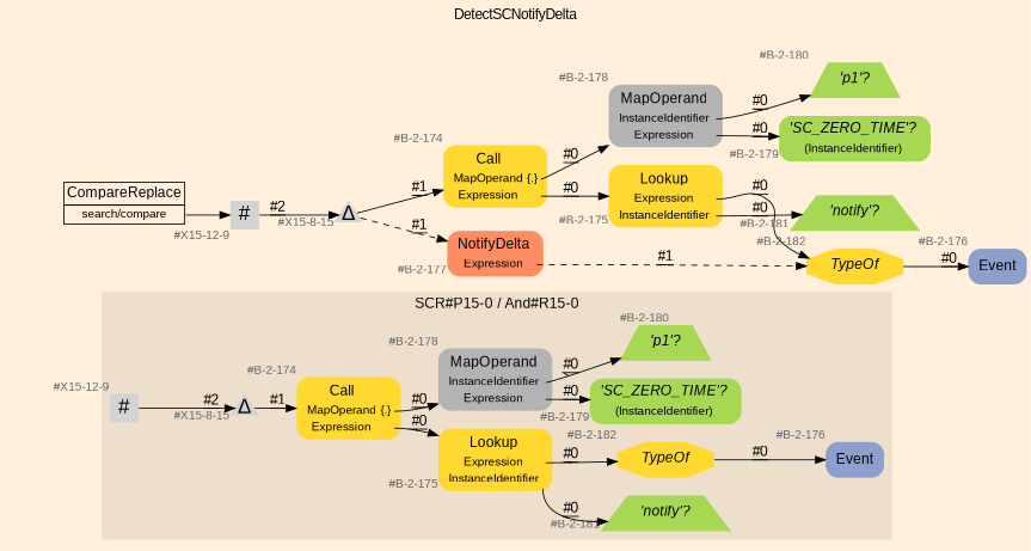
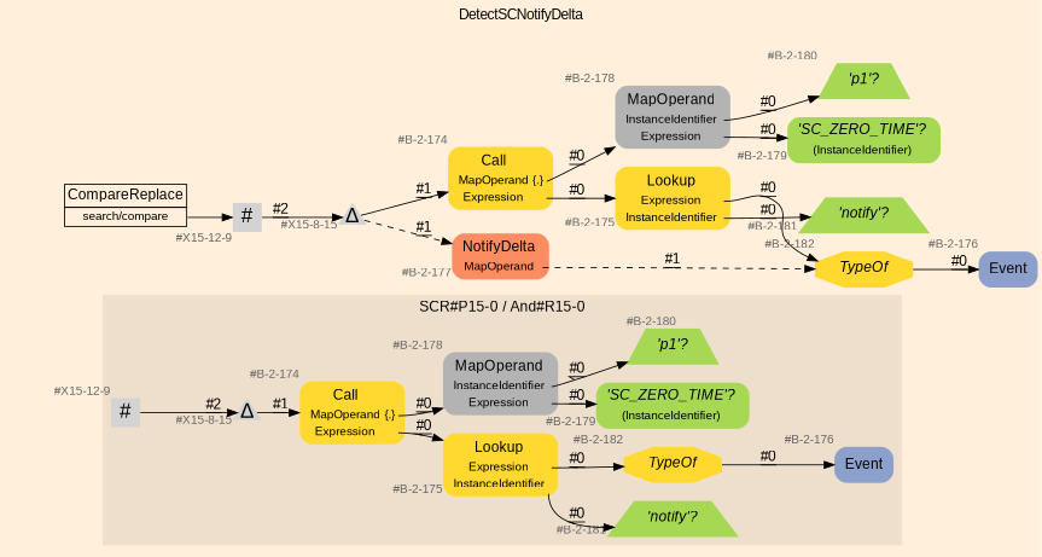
  digraph {
    bgcolor=antiquewhite1
    color=black
    fontcolor=black
    fontname=Arial
    label=DetectSCNotifyDelta
    labelloc=t
    rankdir=LR
    ranksep=0.3
    node [fillcolor="/set28/5" fontcolor=grey40 fontname=Arial fontsize=12 shape=plaintext style=filled xlabel="#B-2-180"]
    edge [color=black decorate=true fontcolor=black fontname=Arial tailport=port0]
    n1 [label=<<FONT COLOR="black" POINT-SIZE="15"><I>'p1'?</I></FONT>> penwidth=0.0 shape=trapezium]
    n2 [label=<<FONT COLOR="black" POINT-SIZE="15"><I>'notify'?</I></FONT>> penwidth=0.0 shape=trapezium xlabel="#B-2-181"]
    n3 [fillcolor="/set28/8" label=<<TABLE BORDER="0" CELLBORDER="0" CELLSPACING="0">          <TR><TD><FONT COLOR="black" POINT-SIZE="15">MapOperand</FONT></TD></TR>          <TR><TD><FONT COLOR="black" POINT-SIZE="12">InstanceIdentifier</FONT></TD><TD PORT="port0"></TD></TR>          <TR><TD><FONT COLOR="black" POINT-SIZE="12">Expression</FONT></TD><TD PORT="port1"></TD></TR>         </TABLE>> style="rounded,filled" xlabel="#B-2-178"]
    n4 [fillcolor="/set28/6" label=<<TABLE BORDER="0" CELLBORDER="0" CELLSPACING="0">          <TR><TD><FONT COLOR="black" POINT-SIZE="15">Call</FONT></TD></TR>          <TR><TD><FONT COLOR="black" POINT-SIZE="12">MapOperand</FONT></TD><TD PORT="port0"><FONT COLOR="black" POINT-SIZE="12">{.}</FONT></TD></TR>          <TR><TD><FONT COLOR="black" POINT-SIZE="12">Expression</FONT></TD><TD PORT="port1"></TD></TR>         </TABLE>> style="rounded,filled" xlabel="#B-2-174"]
    n5 [fillcolor="/set28/6" label=<<FONT COLOR="black" POINT-SIZE="15"><I>TypeOf</I></FONT>> penwidth=0.0 shape=octagon xlabel="#B-2-182"]
    n6 [fixedsize=true height=0.4 label=<<FONT COLOR="black" POINT-SIZE="20">#</FONT>> penwidth=0.0 shape=square width=0.4 xlabel="#X15-12-9" fillcolor=""]
    n7 [fixedsize=true height=0.4 label=<<FONT COLOR="black" POINT-SIZE="20">Δ</FONT>> penwidth=0.0 shape=triangle width=0.4 xlabel="#X15-8-15" fillcolor=""]
    n8 [fillcolor="/set28/6" label=<<TABLE BORDER="0" CELLBORDER="0" CELLSPACING="0">          <TR><TD><FONT COLOR="black" POINT-SIZE="15">Lookup</FONT></TD></TR>          <TR><TD><FONT COLOR="black" POINT-SIZE="12">Expression</FONT></TD><TD PORT="port0"></TD></TR>          <TR><TD><FONT COLOR="black" POINT-SIZE="12">InstanceIdentifier</FONT></TD><TD PORT="port1"></TD></TR>         </TABLE>> style="rounded,filled" xlabel="#B-2-175"]
    n9 [fillcolor="/set28/3" label=<<TABLE BORDER="0" CELLBORDER="0" CELLSPACING="0">          <TR><TD><FONT COLOR="black" POINT-SIZE="15">Event</FONT></TD></TR>         </TABLE>> style="rounded,filled" xlabel="#B-2-176"]
    n10 [label=<<TABLE BORDER="0" CELLBORDER="0" CELLSPACING="0">          <TR><TD><FONT COLOR="black" POINT-SIZE="15"><I>'SC_ZERO_TIME'?</I></FONT></TD></TR>          <TR><TD><FONT COLOR="black" POINT-SIZE="12">(InstanceIdentifier)</FONT></TD><TD PORT="port0"></TD></TR>         </TABLE>> style="rounded,filled" xlabel="#B-2-179"]
    n11 [color=black fillcolor=antiquewhite1 label=<<TABLE BORDER="0" CELLBORDER="1" CELLSPACING="0">      <TR><TD><FONT COLOR="black" POINT-SIZE="15">CompareReplace</FONT></TD></TR>      <TR><TD PORT="port0"><FONT COLOR="black" POINT-SIZE="12">search/compare</FONT></TD></TR>     </TABLE>> xlabel=""]
    n12 [fixedsize=true height=0.4 label=<<FONT COLOR="black" POINT-SIZE="20">#</FONT>> penwidth=0.0 shape=square width=0.4 xlabel="#X15-12-9" fillcolor=""]
    n13 [fixedsize=true height=0.4 label=<<FONT COLOR="black" POINT-SIZE="20">Δ</FONT>> penwidth=0.0 shape=triangle width=0.4 xlabel="#X15-8-15" fillcolor=""]
    n14 [fillcolor="/set28/6" label=<<TABLE BORDER="0" CELLBORDER="0" CELLSPACING="0">      <TR><TD><FONT COLOR="black" POINT-SIZE="15">Call</FONT></TD></TR>      <TR><TD><FONT COLOR="black" POINT-SIZE="12">MapOperand</FONT></TD><TD PORT="port0"><FONT COLOR="black" POINT-SIZE="12">{.}</FONT></TD></TR>      <TR><TD><FONT COLOR="black" POINT-SIZE="12">Expression</FONT></TD><TD PORT="port1"></TD></TR>     </TABLE>> style="rounded,filled" xlabel="#B-2-174"]
-   n15 [fillcolor="/set28/2" label=<<TABLE BORDER="0" CELLBORDER="0" CELLSPACING="0">      <TR><TD><FONT COLOR="black" POINT-SIZE="15">NotifyDelta</FONT></TD></TR>      <TR><TD><FONT COLOR="black" POINT-SIZE="12">Expression</FONT></TD><TD PORT="port0"></TD></TR>     </TABLE>> style="rounded,filled" xlabel="#B-2-177"]
+   n15 [fillcolor="/set28/2" label=<<TABLE BORDER="0" CELLBORDER="0" CELLSPACING="0">      <TR><TD><FONT COLOR="black" POINT-SIZE="15">NotifyDelta</FONT></TD></TR>      <TR><TD><FONT COLOR="black" POINT-SIZE="12">MapOperand</FONT></TD><TD PORT="port0"></TD></TR>     </TABLE>> style="rounded,filled" xlabel="#B-2-177"]
    n16 [fillcolor="/set28/8" label=<<TABLE BORDER="0" CELLBORDER="0" CELLSPACING="0">      <TR><TD><FONT COLOR="black" POINT-SIZE="15">MapOperand</FONT></TD></TR>      <TR><TD><FONT COLOR="black" POINT-SIZE="12">InstanceIdentifier</FONT></TD><TD PORT="port0"></TD></TR>      <TR><TD><FONT COLOR="black" POINT-SIZE="12">Expression</FONT></TD><TD PORT="port1"></TD></TR>     </TABLE>> style="rounded,filled" xlabel="#B-2-178"]
    n17 [fillcolor="/set28/6" label=<<TABLE BORDER="0" CELLBORDER="0" CELLSPACING="0">      <TR><TD><FONT COLOR="black" POINT-SIZE="15">Lookup</FONT></TD></TR>      <TR><TD><FONT COLOR="black" POINT-SIZE="12">Expression</FONT></TD><TD PORT="port0"></TD></TR>      <TR><TD><FONT COLOR="black" POINT-SIZE="12">InstanceIdentifier</FONT></TD><TD PORT="port1"></TD></TR>     </TABLE>> style="rounded,filled" xlabel="#B-2-175"]
    n18 [label=<<FONT COLOR="black" POINT-SIZE="15"><I>'p1'?</I></FONT>> penwidth=0.0 shape=trapezium]
    n19 [label=<<TABLE BORDER="0" CELLBORDER="0" CELLSPACING="0">      <TR><TD><FONT COLOR="black" POINT-SIZE="15"><I>'SC_ZERO_TIME'?</I></FONT></TD></TR>      <TR><TD><FONT COLOR="black" POINT-SIZE="12">(InstanceIdentifier)</FONT></TD><TD PORT="port0"></TD></TR>     </TABLE>> style="rounded,filled" xlabel="#B-2-179"]
    n20 [fillcolor="/set28/6" label=<<FONT COLOR="black" POINT-SIZE="15"><I>TypeOf</I></FONT>> penwidth=0.0 shape=octagon xlabel="#B-2-182"]
    n21 [label=<<FONT COLOR="black" POINT-SIZE="15"><I>'notify'?</I></FONT>> penwidth=0.0 shape=trapezium xlabel="#B-2-181"]
    n22 [fillcolor="/set28/3" label=<<TABLE BORDER="0" CELLBORDER="0" CELLSPACING="0">      <TR><TD><FONT COLOR="black" POINT-SIZE="15">Event</FONT></TD></TR>     </TABLE>> style="rounded,filled" xlabel="#B-2-176"]
    subgraph cluster_1 {
      color=antiquewhite2
      fontsize=15
      label="SCR#P15-0 / And#R15-0"
      style=filled
      n1
      n2
      n3
      n4
      n5
      n6
      n7
      n8
      n9
      n10
    }
    n3 -> n1 [label="#0"]
    n3 -> n10 [label="#0" tailport=port1]
    n4 -> n3 [label="#0"]
    n4 -> n8 [label="#0" tailport=port1]
    n5 -> n9 [label="#0" tailport=""]
    n6 -> n7 [label="#2" tailport=""]
    n7 -> n4 [label="#1" tailport=""]
    n8 -> n2 [label="#0" tailport=port1]
    n8 -> n5 [label="#0"]
    n11 -> n12
    n12 -> n13 [label="#2" tailport=""]
    n13 -> n14 [label="#1" tailport=""]
    n13 -> n15 [label="#1" style=dashed tailport=""]
    n14 -> n16 [label="#0"]
    n14 -> n17 [label="#0" tailport=port1]
    n15 -> n20 [label="#1" style=dashed]
    n16 -> n18 [label="#0"]
    n16 -> n19 [label="#0" tailport=port1]
    n17 -> n20 [label="#0"]
    n17 -> n21 [label="#0" tailport=port1]
    n20 -> n22 [label="#0" tailport=""]
  }
